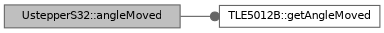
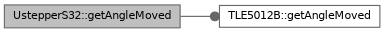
  digraph {
    rankdir=LR
    node [color=gray40 fontname=Helvetica fontsize=10 shape=record style=filled]
-   n1 [fillcolor=grey75 fontcolor=black height=0.2 label="UstepperS32::angleMoved" width=0.4]
+   n1 [fillcolor=grey75 fontcolor=black height=0.2 label="UstepperS32::getAngleMoved" width=0.4]
    n2 [fillcolor=white height=0.2 label="TLE5012B::getAngleMoved" width=0.4]
    n1 -> n2 [color=gray40 fontname=Helvetica fontsize=10 labelfontname=Helvetica labelfontsize=10 style=solid arrowhead=dot]
  }
